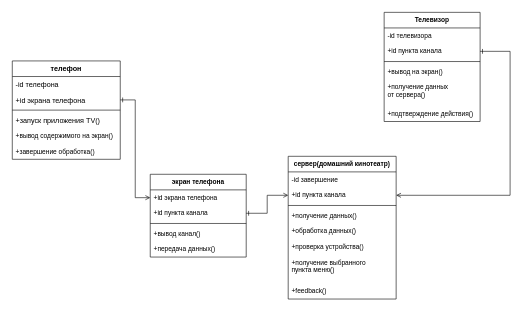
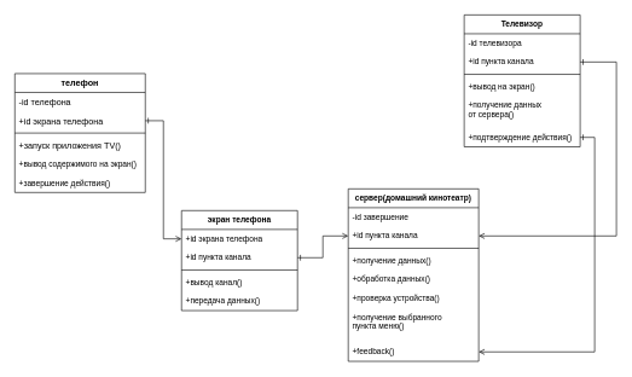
  <mxCell id="0" />
  <mxCell id="1" parent="0" />
  <mxCell id="2" value="телефон" style="swimlane;fontStyle=1;align=center;verticalAlign=top;childLayout=stackLayout;horizontal=1;startSize=26;horizontalStack=0;resizeParent=1;resizeParentMax=0;resizeLast=0;collapsible=1;marginBottom=0;glass=0;" vertex="1" parent="1"><mxGeometry x="20" y="101" width="180" height="164" as="geometry" /></mxCell>
  <mxCell id="3" value="-id телефона" style="text;strokeColor=none;fillColor=none;align=left;verticalAlign=top;spacingLeft=4;spacingRight=4;overflow=hidden;rotatable=0;points=[[0,0.5],[1,0.5]];portConstraint=eastwest;glass=0;" vertex="1" parent="2"><mxGeometry y="26" width="180" height="26" as="geometry" /></mxCell>
  <mxCell id="4" value="+id экрана телефона" style="text;strokeColor=none;fillColor=none;align=left;verticalAlign=top;spacingLeft=4;spacingRight=4;overflow=hidden;rotatable=0;points=[[0,0.5],[1,0.5]];portConstraint=eastwest;glass=0;" vertex="1" parent="2"><mxGeometry y="52" width="180" height="26" as="geometry" /></mxCell>
  <mxCell id="5" value="" style="line;strokeWidth=1;fillColor=none;align=left;verticalAlign=middle;spacingTop=-1;spacingLeft=3;spacingRight=3;rotatable=0;labelPosition=right;points=[];portConstraint=eastwest;glass=0;" vertex="1" parent="2"><mxGeometry y="78" width="180" height="8" as="geometry" /></mxCell>
  <mxCell id="6" value="+запуск приложения TV()" style="text;strokeColor=none;fillColor=none;align=left;verticalAlign=top;spacingLeft=4;spacingRight=4;overflow=hidden;rotatable=0;points=[[0,0.5],[1,0.5]];portConstraint=eastwest;glass=0;" vertex="1" parent="2"><mxGeometry y="86" width="180" height="26" as="geometry" /></mxCell>
  <mxCell id="7" value="+вывод содержимого на экран()" style="text;strokeColor=none;fillColor=none;align=left;verticalAlign=top;spacingLeft=4;spacingRight=4;overflow=hidden;rotatable=0;points=[[0,0.5],[1,0.5]];portConstraint=eastwest;glass=0;fontSize=11;" vertex="1" parent="2"><mxGeometry y="112" width="180" height="26" as="geometry" /></mxCell>
- <mxCell id="8" value="+завершение обработка()" style="text;strokeColor=none;fillColor=none;align=left;verticalAlign=top;spacingLeft=4;spacingRight=4;overflow=hidden;rotatable=0;points=[[0,0.5],[1,0.5]];portConstraint=eastwest;glass=0;fontSize=11;" vertex="1" parent="2"><mxGeometry y="138" width="180" height="26" as="geometry" /></mxCell>
+ <mxCell id="8" value="+завершение действия()" style="text;strokeColor=none;fillColor=none;align=left;verticalAlign=top;spacingLeft=4;spacingRight=4;overflow=hidden;rotatable=0;points=[[0,0.5],[1,0.5]];portConstraint=eastwest;glass=0;fontSize=11;" vertex="1" parent="2"><mxGeometry y="138" width="180" height="26" as="geometry" /></mxCell>
  <mxCell id="9" value="Телевизор" style="swimlane;fontStyle=1;align=center;verticalAlign=top;childLayout=stackLayout;horizontal=1;startSize=26;horizontalStack=0;resizeParent=1;resizeParentMax=0;resizeLast=0;collapsible=1;marginBottom=0;glass=0;fontSize=11;" vertex="1" parent="1"><mxGeometry x="640" y="20" width="160" height="182" as="geometry" /></mxCell>
  <mxCell id="10" value="-id телевизора" style="text;strokeColor=none;fillColor=none;align=left;verticalAlign=top;spacingLeft=4;spacingRight=4;overflow=hidden;rotatable=0;points=[[0,0.5],[1,0.5]];portConstraint=eastwest;glass=0;fontSize=11;" vertex="1" parent="9"><mxGeometry y="26" width="160" height="26" as="geometry" /></mxCell>
  <mxCell id="11" value="+id пункта канала" style="text;strokeColor=none;fillColor=none;align=left;verticalAlign=top;spacingLeft=4;spacingRight=4;overflow=hidden;rotatable=0;points=[[0,0.5],[1,0.5]];portConstraint=eastwest;glass=0;fontSize=11;" vertex="1" parent="9"><mxGeometry y="52" width="160" height="26" as="geometry" /></mxCell>
  <mxCell id="12" value="" style="line;strokeWidth=1;fillColor=none;align=left;verticalAlign=middle;spacingTop=-1;spacingLeft=3;spacingRight=3;rotatable=0;labelPosition=right;points=[];portConstraint=eastwest;glass=0;fontSize=11;" vertex="1" parent="9"><mxGeometry y="78" width="160" height="8" as="geometry" /></mxCell>
  <mxCell id="13" value="+вывод на экран()" style="text;strokeColor=none;fillColor=none;align=left;verticalAlign=top;spacingLeft=4;spacingRight=4;overflow=hidden;rotatable=0;points=[[0,0.5],[1,0.5]];portConstraint=eastwest;glass=0;fontSize=11;" vertex="1" parent="9"><mxGeometry y="86" width="160" height="26" as="geometry" /></mxCell>
  <mxCell id="14" value="+получение данных&#10;от сервера()" style="text;strokeColor=none;fillColor=none;align=left;verticalAlign=top;spacingLeft=4;spacingRight=4;overflow=hidden;rotatable=0;points=[[0,0.5],[1,0.5]];portConstraint=eastwest;glass=0;fontSize=11;" vertex="1" parent="9"><mxGeometry y="112" width="160" height="44" as="geometry" /></mxCell>
  <mxCell id="15" value="+подтверждение действия()" style="text;strokeColor=none;fillColor=none;align=left;verticalAlign=top;spacingLeft=4;spacingRight=4;overflow=hidden;rotatable=0;points=[[0,0.5],[1,0.5]];portConstraint=eastwest;glass=0;fontSize=11;" vertex="1" parent="9"><mxGeometry y="156" width="160" height="26" as="geometry" /></mxCell>
  <mxCell id="16" value="сервер(домашний кинотеатр)" style="swimlane;fontStyle=1;align=center;verticalAlign=top;childLayout=stackLayout;horizontal=1;startSize=26;horizontalStack=0;resizeParent=1;resizeParentMax=0;resizeLast=0;collapsible=1;marginBottom=0;glass=0;fontSize=11;" vertex="1" parent="1"><mxGeometry x="480" y="260" width="180" height="238" as="geometry" /></mxCell>
  <mxCell id="17" value="-id завершение" style="text;strokeColor=none;fillColor=none;align=left;verticalAlign=top;spacingLeft=4;spacingRight=4;overflow=hidden;rotatable=0;points=[[0,0.5],[1,0.5]];portConstraint=eastwest;glass=0;fontSize=11;" vertex="1" parent="16"><mxGeometry y="26" width="180" height="26" as="geometry" /></mxCell>
  <mxCell id="18" value="+id пункта канала" style="text;strokeColor=none;fillColor=none;align=left;verticalAlign=top;spacingLeft=4;spacingRight=4;overflow=hidden;rotatable=0;points=[[0,0.5],[1,0.5]];portConstraint=eastwest;glass=0;fontSize=11;" vertex="1" parent="16"><mxGeometry y="52" width="180" height="26" as="geometry" /></mxCell>
  <mxCell id="19" value="" style="line;strokeWidth=1;fillColor=none;align=left;verticalAlign=middle;spacingTop=-1;spacingLeft=3;spacingRight=3;rotatable=0;labelPosition=right;points=[];portConstraint=eastwest;glass=0;fontSize=11;" vertex="1" parent="16"><mxGeometry y="78" width="180" height="8" as="geometry" /></mxCell>
  <mxCell id="20" value="+получение данных()" style="text;strokeColor=none;fillColor=none;align=left;verticalAlign=top;spacingLeft=4;spacingRight=4;overflow=hidden;rotatable=0;points=[[0,0.5],[1,0.5]];portConstraint=eastwest;glass=0;fontSize=11;" vertex="1" parent="16"><mxGeometry y="86" width="180" height="26" as="geometry" /></mxCell>
  <mxCell id="21" value="+обработка данных()" style="text;strokeColor=none;fillColor=none;align=left;verticalAlign=top;spacingLeft=4;spacingRight=4;overflow=hidden;rotatable=0;points=[[0,0.5],[1,0.5]];portConstraint=eastwest;glass=0;fontSize=11;" vertex="1" parent="16"><mxGeometry y="112" width="180" height="26" as="geometry" /></mxCell>
  <mxCell id="22" value="+проверка устройства()" style="text;strokeColor=none;fillColor=none;align=left;verticalAlign=top;spacingLeft=4;spacingRight=4;overflow=hidden;rotatable=0;points=[[0,0.5],[1,0.5]];portConstraint=eastwest;glass=0;fontSize=11;" vertex="1" parent="16"><mxGeometry y="138" width="180" height="26" as="geometry" /></mxCell>
  <mxCell id="23" value="+получение выбранного &#10;пункта меню()" style="text;strokeColor=none;fillColor=none;align=left;verticalAlign=top;spacingLeft=4;spacingRight=4;overflow=hidden;rotatable=0;points=[[0,0.5],[1,0.5]];portConstraint=eastwest;glass=0;fontSize=11;" vertex="1" parent="16"><mxGeometry y="164" width="180" height="48" as="geometry" /></mxCell>
  <mxCell id="24" value="+feedback()" style="text;strokeColor=none;fillColor=none;align=left;verticalAlign=top;spacingLeft=4;spacingRight=4;overflow=hidden;rotatable=0;points=[[0,0.5],[1,0.5]];portConstraint=eastwest;glass=0;fontSize=11;" vertex="1" parent="16"><mxGeometry y="212" width="180" height="26" as="geometry" /></mxCell>
  <mxCell id="25" value="экран телефона" style="swimlane;fontStyle=1;align=center;verticalAlign=top;childLayout=stackLayout;horizontal=1;startSize=26;horizontalStack=0;resizeParent=1;resizeParentMax=0;resizeLast=0;collapsible=1;marginBottom=0;glass=0;fontSize=11;" vertex="1" parent="1"><mxGeometry x="250" y="290" width="160" height="138" as="geometry" /></mxCell>
  <mxCell id="26" value="+id экрана телефона" style="text;strokeColor=none;fillColor=none;align=left;verticalAlign=top;spacingLeft=4;spacingRight=4;overflow=hidden;rotatable=0;points=[[0,0.5],[1,0.5]];portConstraint=eastwest;glass=0;fontSize=11;" vertex="1" parent="25"><mxGeometry y="26" width="160" height="26" as="geometry" /></mxCell>
  <mxCell id="27" value="+id пункта канала" style="text;strokeColor=none;fillColor=none;align=left;verticalAlign=top;spacingLeft=4;spacingRight=4;overflow=hidden;rotatable=0;points=[[0,0.5],[1,0.5]];portConstraint=eastwest;glass=0;fontSize=11;" vertex="1" parent="25"><mxGeometry y="52" width="160" height="26" as="geometry" /></mxCell>
  <mxCell id="28" value="" style="line;strokeWidth=1;fillColor=none;align=left;verticalAlign=middle;spacingTop=-1;spacingLeft=3;spacingRight=3;rotatable=0;labelPosition=right;points=[];portConstraint=eastwest;glass=0;fontSize=11;" vertex="1" parent="25"><mxGeometry y="78" width="160" height="8" as="geometry" /></mxCell>
  <mxCell id="29" value="+вывод канал()" style="text;strokeColor=none;fillColor=none;align=left;verticalAlign=top;spacingLeft=4;spacingRight=4;overflow=hidden;rotatable=0;points=[[0,0.5],[1,0.5]];portConstraint=eastwest;glass=0;fontSize=11;" vertex="1" parent="25"><mxGeometry y="86" width="160" height="26" as="geometry" /></mxCell>
  <mxCell id="30" value="+передача данных()" style="text;strokeColor=none;fillColor=none;align=left;verticalAlign=top;spacingLeft=4;spacingRight=4;overflow=hidden;rotatable=0;points=[[0,0.5],[1,0.5]];portConstraint=eastwest;glass=0;fontSize=11;" vertex="1" parent="25"><mxGeometry y="112" width="160" height="26" as="geometry" /></mxCell>
  <mxCell id="31" style="edgeStyle=orthogonalEdgeStyle;rounded=0;orthogonalLoop=1;jettySize=auto;html=1;exitX=1;exitY=0.5;exitDx=0;exitDy=0;entryX=0;entryY=0.5;entryDx=0;entryDy=0;fontSize=11;startArrow=ERone;startFill=0;endArrow=open;endFill=0;" edge="1" parent="1" source="4" target="26"><mxGeometry relative="1" as="geometry" /></mxCell>
  <mxCell id="32" style="edgeStyle=orthogonalEdgeStyle;rounded=0;orthogonalLoop=1;jettySize=auto;html=1;exitX=1;exitY=0.5;exitDx=0;exitDy=0;fontSize=11;startArrow=ERone;startFill=0;endArrow=open;endFill=0;" edge="1" parent="1" source="27" target="18"><mxGeometry relative="1" as="geometry" /></mxCell>
+ <mxCell id="33" style="edgeStyle=orthogonalEdgeStyle;rounded=0;orthogonalLoop=1;jettySize=auto;html=1;exitX=1;exitY=0.5;exitDx=0;exitDy=0;entryX=1;entryY=0.5;entryDx=0;entryDy=0;fontSize=11;startArrow=ERone;startFill=0;endArrow=open;endFill=0;" edge="1" parent="1" source="15" target="24"><mxGeometry relative="1" as="geometry"><Array as="points"><mxPoint x="820" y="189" /><mxPoint x="820" y="485" /></Array></mxGeometry></mxCell>
  <mxCell id="34" style="edgeStyle=orthogonalEdgeStyle;rounded=0;orthogonalLoop=1;jettySize=auto;html=1;exitX=1;exitY=0.5;exitDx=0;exitDy=0;entryX=1;entryY=0.5;entryDx=0;entryDy=0;fontSize=11;startArrow=ERone;startFill=0;endArrow=open;endFill=0;" edge="1" parent="1" source="11" target="18"><mxGeometry relative="1" as="geometry"><Array as="points"><mxPoint x="850" y="85" /><mxPoint x="850" y="325" /></Array></mxGeometry></mxCell>
